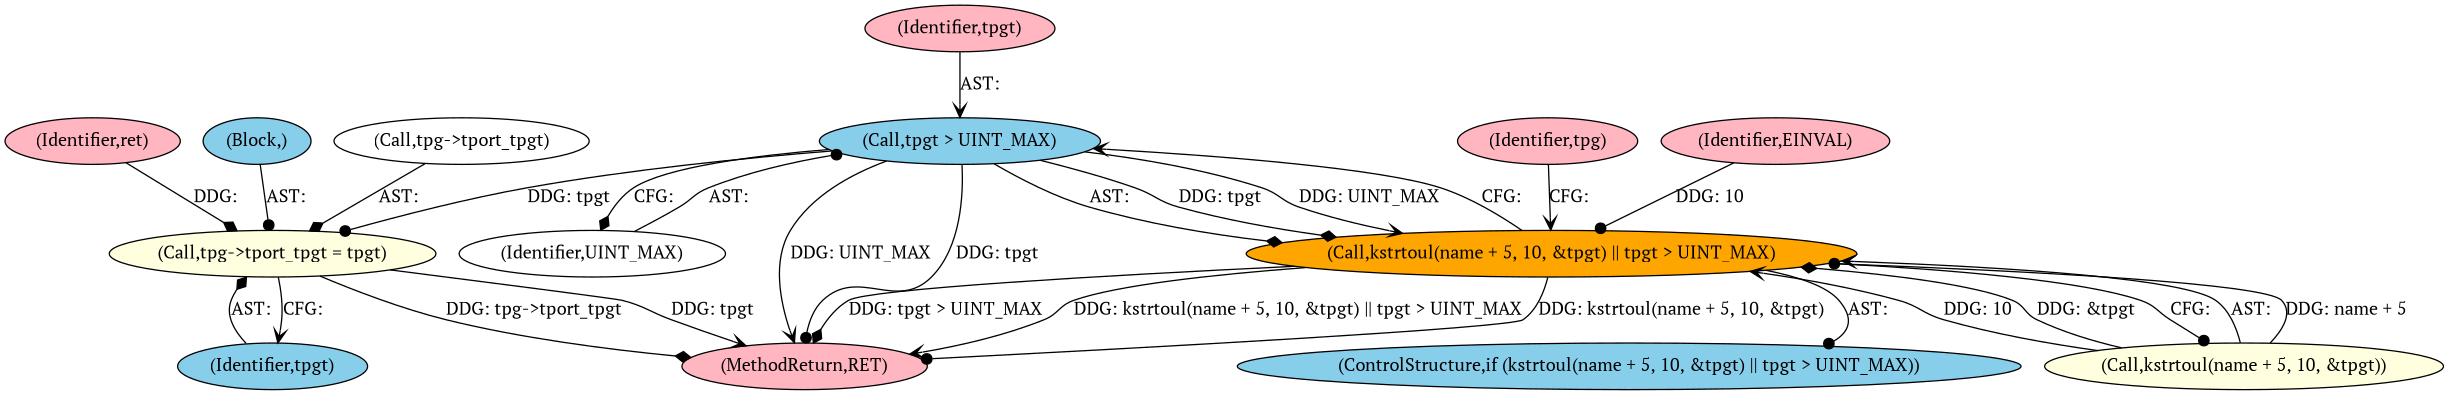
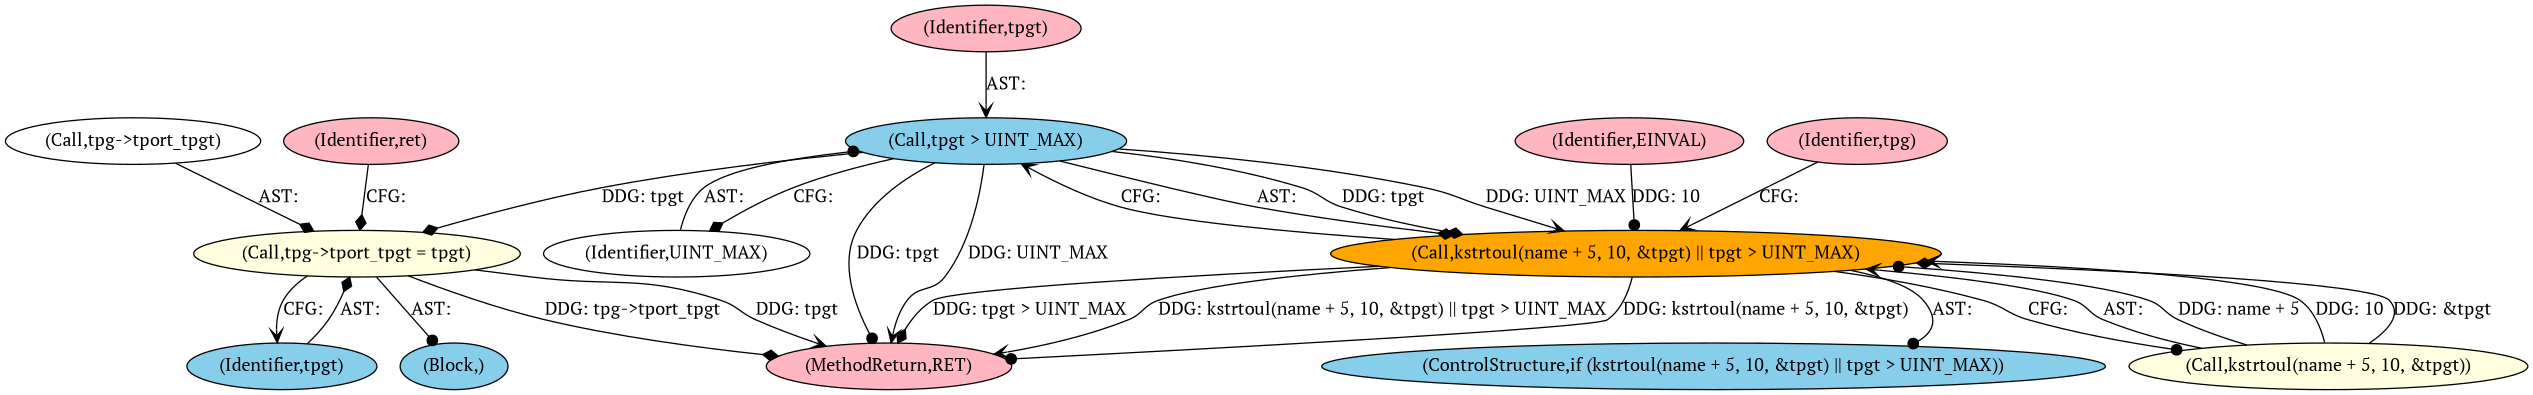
  digraph {
    fontname="PT Serif"
    node [fillcolor=lightpink fontname="PT Serif" style=filled]
    edge [arrowhead=vee fontname="PT Serif"]
    n1 [fillcolor=skyblue label="(Call,tpgt > UINT_MAX)"]
    n2 [fillcolor=orange label="(Call,kstrtoul(name + 5, 10, &tpgt) || tpgt > UINT_MAX)"]
    n3 [fillcolor=lightyellow label="(Call,tpg->tport_tpgt = tpgt)"]
    n4 [fillcolor=white label="(Identifier,UINT_MAX)"]
    n5 [label="(MethodReturn,RET)"]
    n6 [fillcolor=lightyellow label="(Call,kstrtoul(name + 5, 10, &tpgt))"]
    n7 [fillcolor=skyblue label="(ControlStructure,if (kstrtoul(name + 5, 10, &tpgt) || tpgt > UINT_MAX))"]
    n8 [fillcolor=skyblue label="(Block,)"]
    n9 [fillcolor=skyblue label="(Identifier,tpgt)"]
    n10 [fillcolor=white label="(Call,tpg->tport_tpgt)"]
    n11 [label="(Identifier,tpg)"]
    n12 [label="(Identifier,ret)"]
    n13 [label="(Identifier,tpgt)"]
    n14 [label="(Identifier,EINVAL)"]
    n1 -> n2 [arrowhead=diamond label="AST: "]
    n1 -> n2 [arrowhead=diamond label="DDG: tpgt"]
    n1 -> n2 [label="DDG: UINT_MAX"]
-   n1 -> n3 [arrowhead=dot label="DDG: tpgt"]
+   n1 -> n3 [arrowhead=diamond label="DDG: tpgt"]
    n1 -> n4 [arrowhead=diamond label="CFG: "]
    n1 -> n5 [label="DDG: UINT_MAX"]
    n1 -> n5 [arrowhead=dot label="DDG: tpgt"]
    n2 -> n1 [label="CFG: "]
    n2 -> n5 [arrowhead=diamond label="DDG: tpgt > UINT_MAX"]
    n2 -> n5 [label="DDG: kstrtoul(name + 5, 10, &tpgt) || tpgt > UINT_MAX"]
    n2 -> n5 [arrowhead=dot label="DDG: kstrtoul(name + 5, 10, &tpgt)"]
    n2 -> n6 [arrowhead=dot label="CFG: "]
    n2 -> n7 [arrowhead=dot label="AST: "]
    n3 -> n5 [arrowhead=diamond label="DDG: tpg->tport_tpgt"]
    n3 -> n5 [label="DDG: tpgt"]
-   n8 -> n3 [arrowhead=dot label="AST: "]
+   n3 -> n8 [arrowhead=dot label="AST: "]
    n3 -> n9 [label="CFG: "]
    n4 -> n1 [arrowhead=dot label="AST: "]
    n6 -> n2 [label="AST: "]
    n6 -> n2 [arrowhead=dot label="DDG: name + 5"]
    n6 -> n2 [label="DDG: 10"]
    n6 -> n2 [arrowhead=diamond label="DDG: &tpgt"]
    n9 -> n3 [arrowhead=diamond label="AST: "]
    n10 -> n3 [arrowhead=diamond label="AST: "]
    n11 -> n2 [label="CFG: "]
-   n12 -> n3 [arrowhead=diamond label="DDG: "]
+   n12 -> n3 [arrowhead=diamond label="CFG: "]
    n13 -> n1 [label="AST: "]
    n14 -> n2 [arrowhead=dot label="DDG: 10"]
  }
